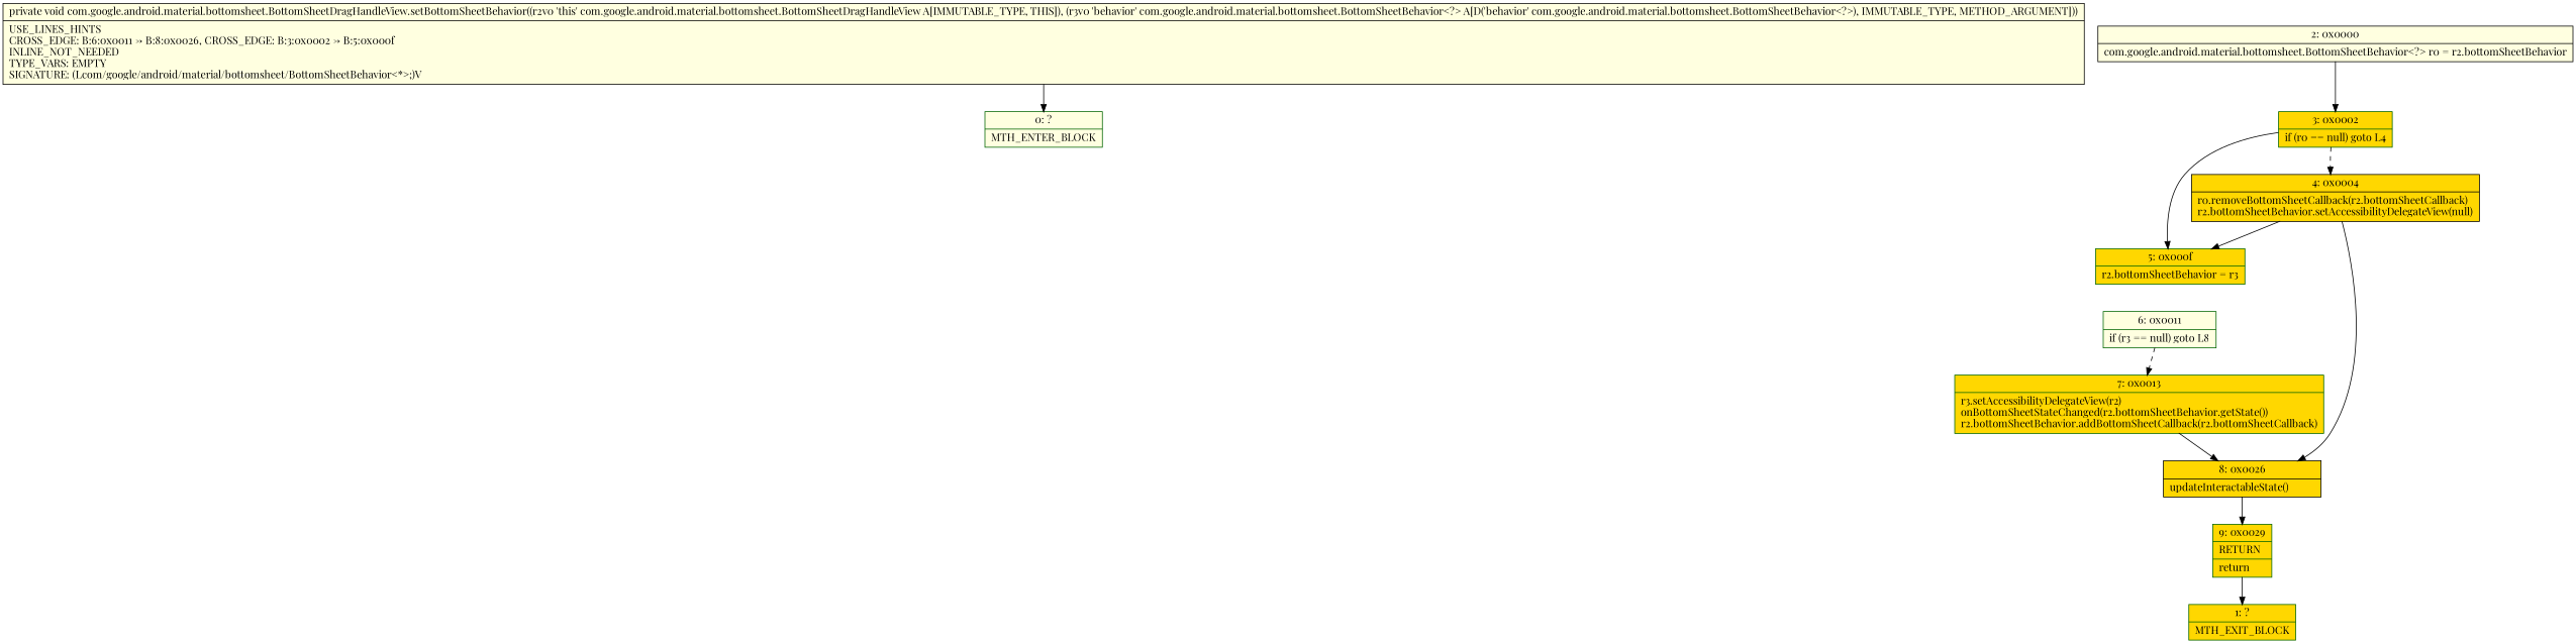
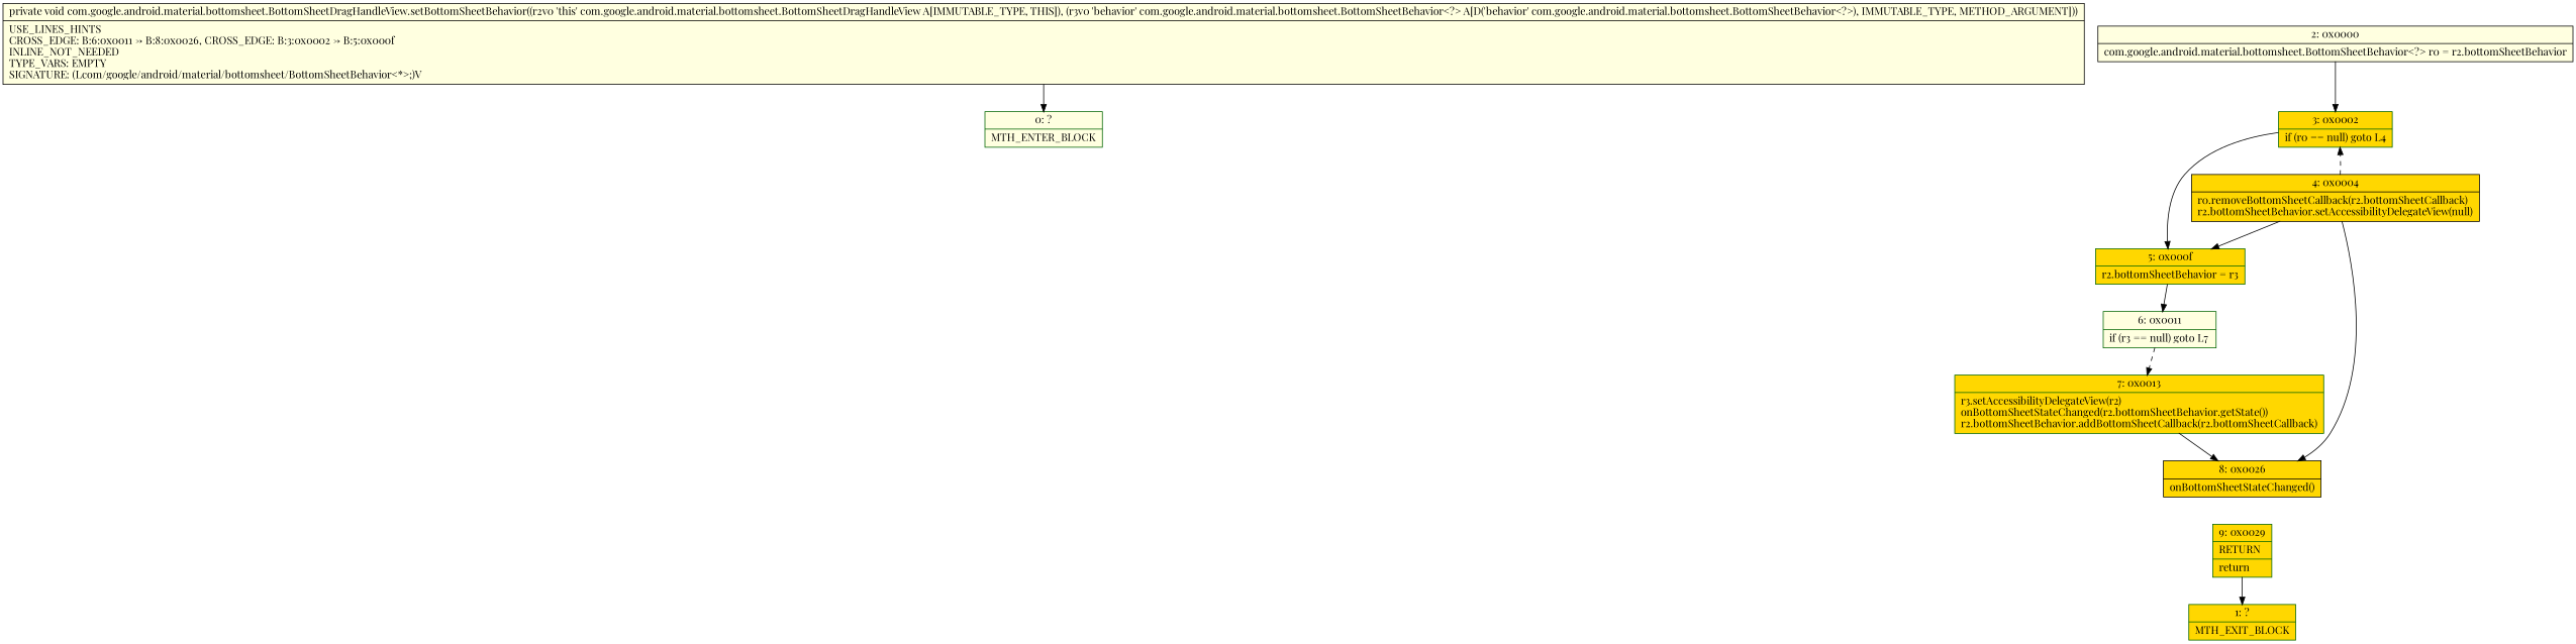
  digraph {
    fontname="Playfair Display"
    node [color=darkgreen fillcolor=gold fontname="Playfair Display" shape=record style=filled]
    edge [fontname="Playfair Display"]
    n1 [fillcolor=lightyellow label="{0\:\ ?|MTH_ENTER_BLOCK\l}"]
    n2 [color=black fillcolor=lightyellow label="{2\:\ 0x0000|com.google.android.material.bottomsheet.BottomSheetBehavior\<?\> r0 = r2.bottomSheetBehavior\l}"]
    n3 [label="{3\:\ 0x0002|if (r0 == null) goto L4\l}"]
    n4 [color=black label="{4\:\ 0x0004|r0.removeBottomSheetCallback(r2.bottomSheetCallback)\lr2.bottomSheetBehavior.setAccessibilityDelegateView(null)\l}"]
    n5 [label="{5\:\ 0x000f|r2.bottomSheetBehavior = r3\l}"]
-   n6 [color=black label="{8\:\ 0x0026|updateInteractableState()\l}"]
-   n7 [fillcolor=lightyellow label="{6\:\ 0x0011|if (r3 == null) goto L8\l}"]
+   n6 [color=black label="{8\:\ 0x0026|onBottomSheetStateChanged()\l}"]
+   n7 [fillcolor=lightyellow label="{6\:\ 0x0011|if (r3 == null) goto L7\l}"]
    n8 [label="{7\:\ 0x0013|r3.setAccessibilityDelegateView(r2)\lonBottomSheetStateChanged(r2.bottomSheetBehavior.getState())\lr2.bottomSheetBehavior.addBottomSheetCallback(r2.bottomSheetCallback)\l}"]
    n9 [label="{9\:\ 0x0029|RETURN\l|return\l}"]
    n10 [label="{1\:\ ?|MTH_EXIT_BLOCK\l}"]
    n11 [color=black fillcolor=lightyellow label="{private void com.google.android.material.bottomsheet.BottomSheetDragHandleView.setBottomSheetBehavior((r2v0 'this' com.google.android.material.bottomsheet.BottomSheetDragHandleView A[IMMUTABLE_TYPE, THIS]), (r3v0 'behavior' com.google.android.material.bottomsheet.BottomSheetBehavior\<?\> A[D('behavior' com.google.android.material.bottomsheet.BottomSheetBehavior\<?\>), IMMUTABLE_TYPE, METHOD_ARGUMENT]))  | USE_LINES_HINTS\lCROSS_EDGE: B:6:0x0011 \-\> B:8:0x0026, CROSS_EDGE: B:3:0x0002 \-\> B:5:0x000f\lINLINE_NOT_NEEDED\lTYPE_VARS: EMPTY\lSIGNATURE: (Lcom\/google\/android\/material\/bottomsheet\/BottomSheetBehavior\<*\>;)V\l}"]
    n2 -> n3
-   n3 -> n4 [style=dashed]
+   n4 -> n3 [style=dashed]
    n3 -> n5
    n4 -> n5
    n4 -> n6
-   n6 -> n9
+   n5 -> n7
    n7 -> n8 [style=dashed]
    n8 -> n6
    n9 -> n10
    n11 -> n1
  }
